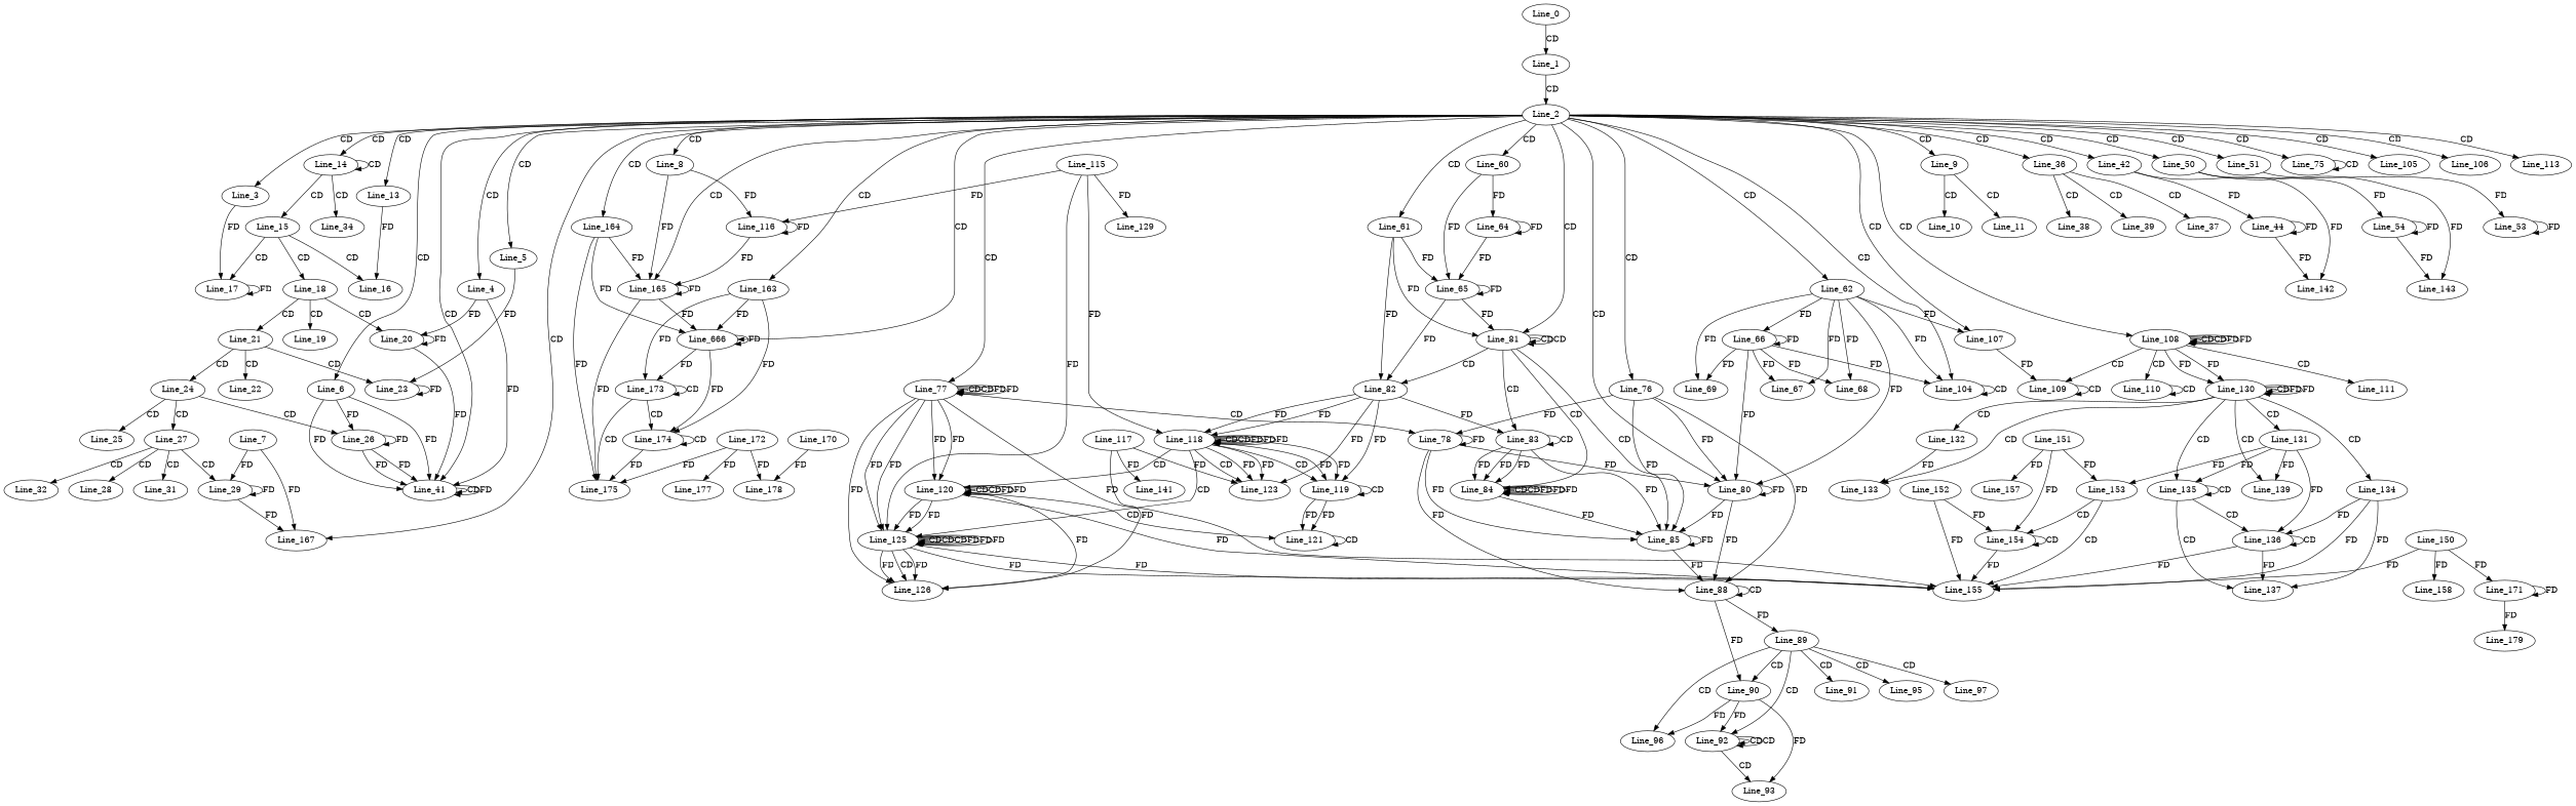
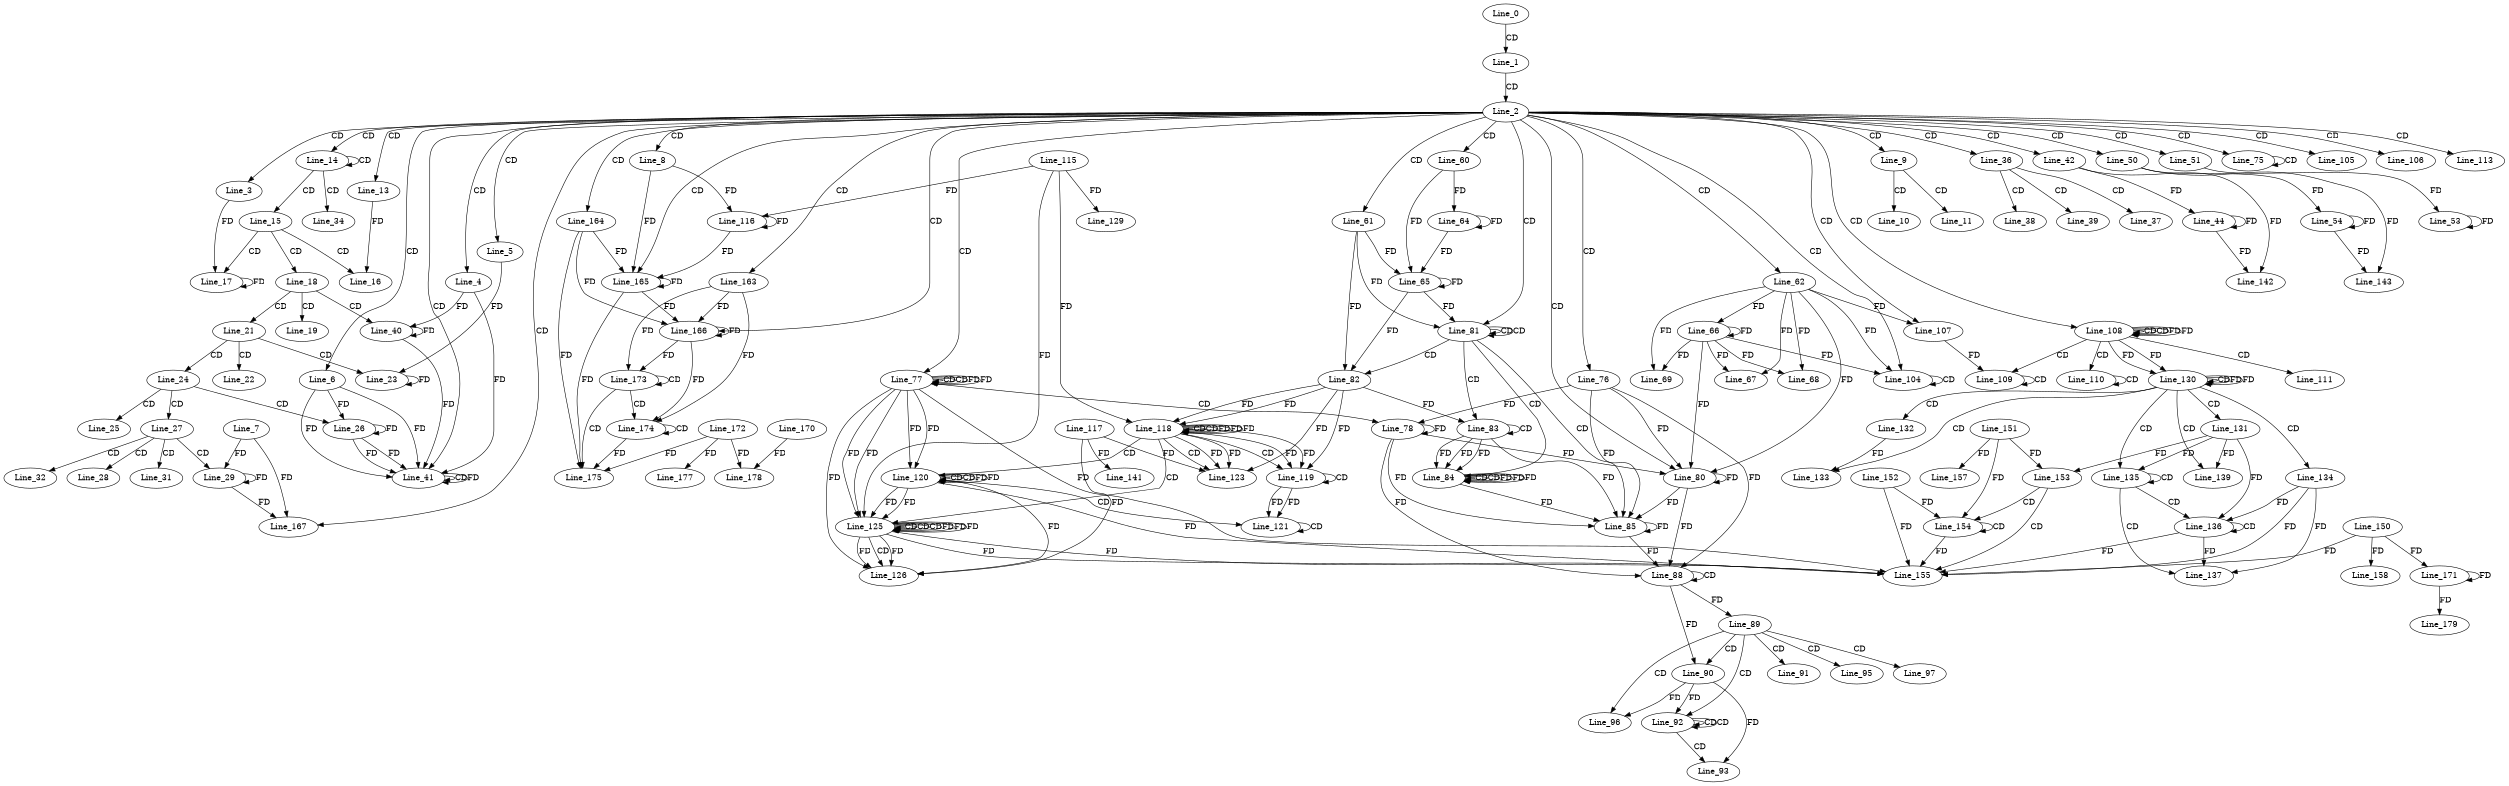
  digraph {
    Line_0
    Line_1
    Line_2
    Line_3
    Line_4
    Line_5
    Line_6
    Line_8
    Line_9
    Line_13
    Line_14
    Line_36
    Line_41
    Line_42
    Line_50
    Line_51
    Line_60
    Line_61
    Line_62
    Line_75
    Line_76
    Line_77
    Line_80
    Line_81
    Line_104
    Line_105
    Line_106
    Line_107
    Line_108
    Line_113
    Line_163
    Line_164
    Line_165
-   Line_166 [label=Line_666]
+   Line_166
    Line_167
    Line_17
-   Line_20
+   Line_20 [label=Line_40]
    Line_23
    Line_26
    Line_7
    Line_29
    Line_116
    Line_10
    Line_11
    Line_16
    Line_15
    Line_34
    Line_37
    Line_38
    Line_39
    Line_44
    Line_142
    Line_54
    Line_143
    Line_53
    Line_64
    Line_65
    Line_82
    Line_66
    Line_67
    Line_68
    Line_69
    Line_78
    Line_85
    Line_88
    Line_120
    Line_125
    Line_126
    Line_155
    Line_83
    Line_84
    Line_109
    Line_110
    Line_111
    Line_130
    Line_173
    Line_174
    Line_175
    Line_18
    Line_19
    Line_21
    Line_22
    Line_24
    Line_25
    Line_27
    Line_28
    Line_31
    Line_32
    Line_118
    Line_119
    Line_123
    Line_89
    Line_90
    Line_121
    Line_91
    Line_92
    Line_95
    Line_96
    Line_97
    Line_93
    Line_131
    Line_132
    Line_133
    Line_134
    Line_135
    Line_139
    Line_115
    Line_129
    Line_117
    Line_141
    Line_136
    Line_153
    Line_137
    Line_154
    Line_151
    Line_157
    Line_152
    Line_150
    Line_158
    Line_171
    Line_179
    Line_172
    Line_177
    Line_178
    Line_170
    Line_0 -> Line_1 [label=CD]
    Line_1 -> Line_2 [label=CD]
    Line_2 -> Line_3 [label=CD]
    Line_2 -> Line_4 [label=CD]
    Line_2 -> Line_5 [label=CD]
    Line_2 -> Line_6 [label=CD]
    Line_2 -> Line_8 [label=CD]
    Line_2 -> Line_9 [label=CD]
    Line_2 -> Line_13 [label=CD]
    Line_2 -> Line_14 [label=CD]
    Line_2 -> Line_36 [label=CD]
    Line_2 -> Line_41 [label=CD]
    Line_2 -> Line_42 [label=CD]
    Line_2 -> Line_50 [label=CD]
    Line_2 -> Line_51 [label=CD]
    Line_2 -> Line_60 [label=CD]
    Line_2 -> Line_61 [label=CD]
    Line_2 -> Line_62 [label=CD]
    Line_2 -> Line_75 [label=CD]
    Line_2 -> Line_76 [label=CD]
    Line_2 -> Line_77 [label=CD]
    Line_2 -> Line_80 [label=CD]
    Line_2 -> Line_81 [label=CD]
    Line_2 -> Line_104 [label=CD]
    Line_2 -> Line_105 [label=CD]
    Line_2 -> Line_106 [label=CD]
    Line_2 -> Line_107 [label=CD]
    Line_2 -> Line_108 [label=CD]
    Line_2 -> Line_113 [label=CD]
    Line_2 -> Line_163 [label=CD]
    Line_2 -> Line_164 [label=CD]
    Line_2 -> Line_165 [label=CD]
    Line_2 -> Line_166 [label=CD]
    Line_2 -> Line_167 [label=CD]
    Line_3 -> Line_17 [label=FD]
    Line_4 -> Line_41 [label=FD]
    Line_4 -> Line_20 [label=FD]
    Line_5 -> Line_23 [label=FD]
    Line_6 -> Line_41 [label=FD]
    Line_6 -> Line_41 [label=FD]
    Line_6 -> Line_26 [label=FD]
    Line_8 -> Line_165 [label=FD]
    Line_8 -> Line_116 [label=FD]
    Line_9 -> Line_10 [label=CD]
    Line_9 -> Line_11 [label=CD]
    Line_13 -> Line_16 [label=FD]
    Line_14 -> Line_14 [label=CD]
    Line_14 -> Line_15 [label=CD]
    Line_14 -> Line_34 [label=CD]
    Line_36 -> Line_37 [label=CD]
    Line_36 -> Line_38 [label=CD]
    Line_36 -> Line_39 [label=CD]
    Line_41 -> Line_41 [label=CD]
    Line_41 -> Line_41 [label=FD]
    Line_42 -> Line_44 [label=FD]
    Line_42 -> Line_142 [label=FD]
    Line_50 -> Line_54 [label=FD]
    Line_50 -> Line_143 [label=FD]
    Line_51 -> Line_53 [label=FD]
    Line_60 -> Line_64 [label=FD]
    Line_60 -> Line_65 [label=FD]
    Line_61 -> Line_81 [label=FD]
    Line_61 -> Line_65 [label=FD]
    Line_61 -> Line_82 [label=FD]
    Line_62 -> Line_80 [label=FD]
    Line_62 -> Line_104 [label=FD]
    Line_62 -> Line_107 [label=FD]
    Line_62 -> Line_66 [label=FD]
    Line_62 -> Line_67 [label=FD]
    Line_62 -> Line_68 [label=FD]
    Line_62 -> Line_69 [label=FD]
    Line_75 -> Line_75 [label=CD]
    Line_76 -> Line_80 [label=FD]
    Line_76 -> Line_78 [label=FD]
    Line_76 -> Line_85 [label=FD]
    Line_76 -> Line_88 [label=FD]
    Line_77 -> Line_77 [label=CD]
    Line_77 -> Line_77 [label=CD]
    Line_77 -> Line_77 [label=FD]
    Line_77 -> Line_77 [label=FD]
    Line_77 -> Line_78 [label=CD]
    Line_77 -> Line_120 [label=FD]
    Line_77 -> Line_120 [label=FD]
    Line_77 -> Line_125 [label=FD]
    Line_77 -> Line_125 [label=FD]
    Line_77 -> Line_126 [label=FD]
    Line_77 -> Line_155 [label=FD]
    Line_80 -> Line_80 [label=FD]
    Line_80 -> Line_85 [label=FD]
    Line_80 -> Line_88 [label=FD]
    Line_81 -> Line_81 [label=CD]
    Line_81 -> Line_81 [label=CD]
    Line_81 -> Line_82 [label=CD]
    Line_81 -> Line_85 [label=CD]
    Line_81 -> Line_83 [label=CD]
    Line_81 -> Line_84 [label=CD]
    Line_104 -> Line_104 [label=CD]
    Line_107 -> Line_109 [label=FD]
    Line_108 -> Line_108 [label=CD]
    Line_108 -> Line_108 [label=CD]
    Line_108 -> Line_108 [label=FD]
    Line_108 -> Line_108 [label=FD]
    Line_108 -> Line_109 [label=CD]
    Line_108 -> Line_110 [label=CD]
    Line_108 -> Line_111 [label=CD]
    Line_108 -> Line_130 [label=FD]
    Line_108 -> Line_130 [label=FD]
    Line_163 -> Line_166 [label=FD]
    Line_163 -> Line_173 [label=FD]
    Line_163 -> Line_174 [label=FD]
    Line_164 -> Line_165 [label=FD]
    Line_164 -> Line_166 [label=FD]
    Line_164 -> Line_175 [label=FD]
    Line_165 -> Line_165 [label=FD]
    Line_165 -> Line_166 [label=FD]
    Line_165 -> Line_175 [label=FD]
    Line_166 -> Line_166 [label=FD]
    Line_166 -> Line_173 [label=FD]
    Line_166 -> Line_174 [label=FD]
    Line_17 -> Line_17 [label=FD]
    Line_20 -> Line_41 [label=FD]
    Line_20 -> Line_20 [label=FD]
    Line_23 -> Line_23 [label=FD]
    Line_26 -> Line_41 [label=FD]
    Line_26 -> Line_41 [label=FD]
    Line_26 -> Line_26 [label=FD]
    Line_7 -> Line_167 [label=FD]
    Line_7 -> Line_29 [label=FD]
    Line_29 -> Line_167 [label=FD]
    Line_29 -> Line_29 [label=FD]
    Line_116 -> Line_165 [label=FD]
    Line_116 -> Line_116 [label=FD]
    Line_15 -> Line_17 [label=CD]
    Line_15 -> Line_16 [label=CD]
    Line_15 -> Line_18 [label=CD]
    Line_44 -> Line_44 [label=FD]
    Line_44 -> Line_142 [label=FD]
    Line_54 -> Line_54 [label=FD]
    Line_54 -> Line_143 [label=FD]
    Line_53 -> Line_53 [label=FD]
    Line_64 -> Line_64 [label=FD]
    Line_64 -> Line_65 [label=FD]
    Line_65 -> Line_81 [label=FD]
    Line_65 -> Line_65 [label=FD]
    Line_65 -> Line_82 [label=FD]
    Line_82 -> Line_83 [label=FD]
    Line_82 -> Line_118 [label=FD]
    Line_82 -> Line_118 [label=FD]
    Line_82 -> Line_119 [label=FD]
    Line_82 -> Line_123 [label=FD]
    Line_66 -> Line_80 [label=FD]
    Line_66 -> Line_104 [label=FD]
    Line_66 -> Line_66 [label=FD]
    Line_66 -> Line_67 [label=FD]
    Line_66 -> Line_68 [label=FD]
    Line_66 -> Line_69 [label=FD]
    Line_78 -> Line_80 [label=FD]
    Line_78 -> Line_78 [label=FD]
    Line_78 -> Line_85 [label=FD]
    Line_78 -> Line_88 [label=FD]
    Line_85 -> Line_85 [label=FD]
    Line_85 -> Line_88 [label=FD]
    Line_88 -> Line_88 [label=CD]
    Line_88 -> Line_89 [label=FD]
    Line_88 -> Line_90 [label=FD]
    Line_120 -> Line_120 [label=CD]
    Line_120 -> Line_120 [label=CD]
    Line_120 -> Line_120 [label=FD]
    Line_120 -> Line_120 [label=FD]
    Line_120 -> Line_125 [label=FD]
    Line_120 -> Line_125 [label=FD]
    Line_120 -> Line_126 [label=FD]
    Line_120 -> Line_155 [label=FD]
    Line_120 -> Line_121 [label=CD]
    Line_125 -> Line_125 [label=CD]
    Line_125 -> Line_125 [label=CD]
    Line_125 -> Line_125 [label=CD]
    Line_125 -> Line_125 [label=FD]
    Line_125 -> Line_125 [label=FD]
    Line_125 -> Line_125 [label=FD]
    Line_125 -> Line_126 [label=CD]
    Line_125 -> Line_126 [label=FD]
    Line_125 -> Line_126 [label=FD]
    Line_125 -> Line_155 [label=FD]
    Line_125 -> Line_155 [label=FD]
    Line_83 -> Line_85 [label=FD]
    Line_83 -> Line_83 [label=CD]
    Line_83 -> Line_84 [label=FD]
    Line_83 -> Line_84 [label=FD]
    Line_83 -> Line_84 [label=FD]
    Line_84 -> Line_85 [label=FD]
    Line_84 -> Line_84 [label=CD]
    Line_84 -> Line_84 [label=CD]
    Line_84 -> Line_84 [label=FD]
    Line_84 -> Line_84 [label=FD]
    Line_84 -> Line_84 [label=FD]
    Line_109 -> Line_109 [label=CD]
    Line_110 -> Line_110 [label=CD]
    Line_130 -> Line_130 [label=CD]
    Line_130 -> Line_130 [label=FD]
    Line_130 -> Line_130 [label=FD]
    Line_130 -> Line_131 [label=CD]
    Line_130 -> Line_132 [label=CD]
    Line_130 -> Line_133 [label=CD]
    Line_130 -> Line_134 [label=CD]
    Line_130 -> Line_135 [label=CD]
    Line_130 -> Line_139 [label=CD]
    Line_173 -> Line_173 [label=CD]
    Line_173 -> Line_174 [label=CD]
    Line_173 -> Line_175 [label=CD]
    Line_174 -> Line_174 [label=CD]
    Line_174 -> Line_175 [label=FD]
    Line_18 -> Line_20 [label=CD]
    Line_18 -> Line_19 [label=CD]
    Line_18 -> Line_21 [label=CD]
    Line_21 -> Line_23 [label=CD]
    Line_21 -> Line_22 [label=CD]
    Line_21 -> Line_24 [label=CD]
    Line_24 -> Line_26 [label=CD]
    Line_24 -> Line_25 [label=CD]
    Line_24 -> Line_27 [label=CD]
    Line_27 -> Line_29 [label=CD]
    Line_27 -> Line_28 [label=CD]
    Line_27 -> Line_31 [label=CD]
    Line_27 -> Line_32 [label=CD]
    Line_118 -> Line_120 [label=CD]
    Line_118 -> Line_125 [label=CD]
    Line_118 -> Line_118 [label=CD]
    Line_118 -> Line_118 [label=CD]
    Line_118 -> Line_118 [label=FD]
    Line_118 -> Line_118 [label=FD]
    Line_118 -> Line_118 [label=FD]
    Line_118 -> Line_119 [label=CD]
    Line_118 -> Line_119 [label=FD]
    Line_118 -> Line_119 [label=FD]
    Line_118 -> Line_123 [label=CD]
    Line_118 -> Line_123 [label=FD]
    Line_118 -> Line_123 [label=FD]
    Line_119 -> Line_119 [label=CD]
    Line_119 -> Line_121 [label=FD]
    Line_119 -> Line_121 [label=FD]
    Line_89 -> Line_90 [label=CD]
    Line_89 -> Line_91 [label=CD]
    Line_89 -> Line_92 [label=CD]
    Line_89 -> Line_95 [label=CD]
    Line_89 -> Line_96 [label=CD]
    Line_89 -> Line_97 [label=CD]
    Line_90 -> Line_92 [label=FD]
    Line_90 -> Line_96 [label=FD]
    Line_90 -> Line_93 [label=FD]
    Line_121 -> Line_121 [label=CD]
    Line_92 -> Line_92 [label=CD]
    Line_92 -> Line_92 [label=CD]
    Line_92 -> Line_93 [label=CD]
    Line_131 -> Line_135 [label=FD]
    Line_131 -> Line_139 [label=FD]
    Line_131 -> Line_136 [label=FD]
    Line_131 -> Line_153 [label=FD]
    Line_132 -> Line_133 [label=FD]
    Line_134 -> Line_155 [label=FD]
    Line_134 -> Line_136 [label=FD]
    Line_134 -> Line_137 [label=FD]
    Line_135 -> Line_135 [label=CD]
    Line_135 -> Line_136 [label=CD]
    Line_135 -> Line_137 [label=CD]
    Line_115 -> Line_116 [label=FD]
    Line_115 -> Line_125 [label=FD]
    Line_115 -> Line_118 [label=FD]
    Line_115 -> Line_129 [label=FD]
    Line_117 -> Line_126 [label=FD]
    Line_117 -> Line_123 [label=FD]
    Line_117 -> Line_141 [label=FD]
    Line_136 -> Line_155 [label=FD]
    Line_136 -> Line_136 [label=CD]
    Line_136 -> Line_137 [label=FD]
    Line_153 -> Line_155 [label=CD]
    Line_153 -> Line_154 [label=CD]
    Line_154 -> Line_155 [label=FD]
    Line_154 -> Line_154 [label=CD]
    Line_151 -> Line_153 [label=FD]
    Line_151 -> Line_154 [label=FD]
    Line_151 -> Line_157 [label=FD]
    Line_152 -> Line_155 [label=FD]
    Line_152 -> Line_154 [label=FD]
    Line_150 -> Line_155 [label=FD]
    Line_150 -> Line_158 [label=FD]
    Line_150 -> Line_171 [label=FD]
    Line_171 -> Line_171 [label=FD]
    Line_171 -> Line_179 [label=FD]
    Line_172 -> Line_175 [label=FD]
    Line_172 -> Line_177 [label=FD]
    Line_172 -> Line_178 [label=FD]
    Line_170 -> Line_178 [label=FD]
  }
